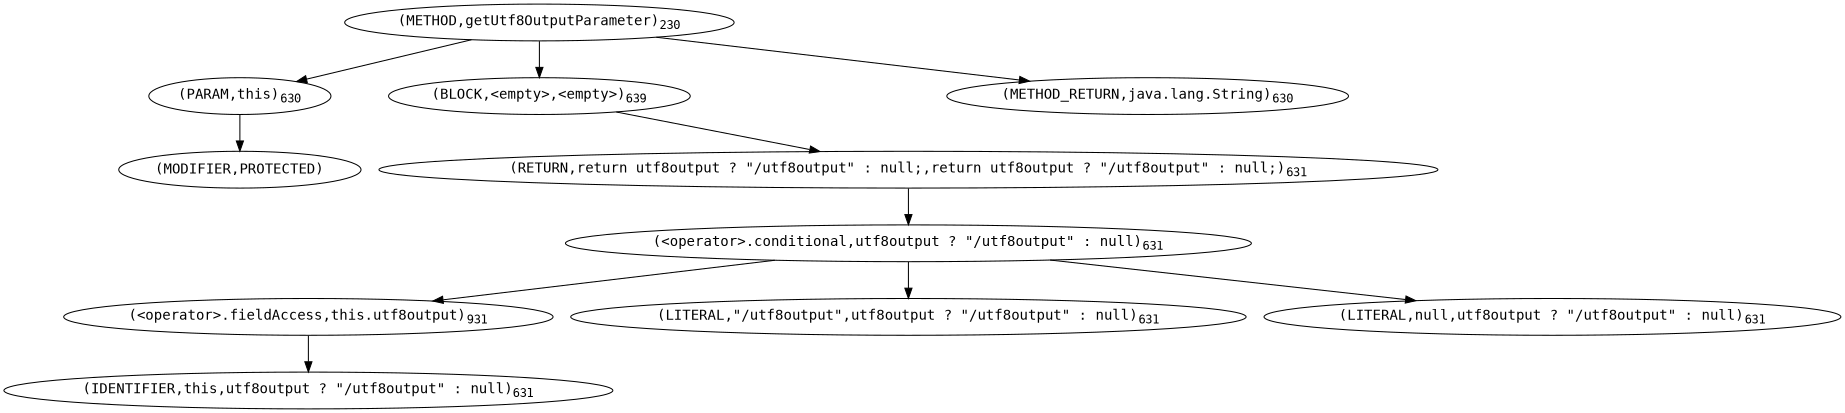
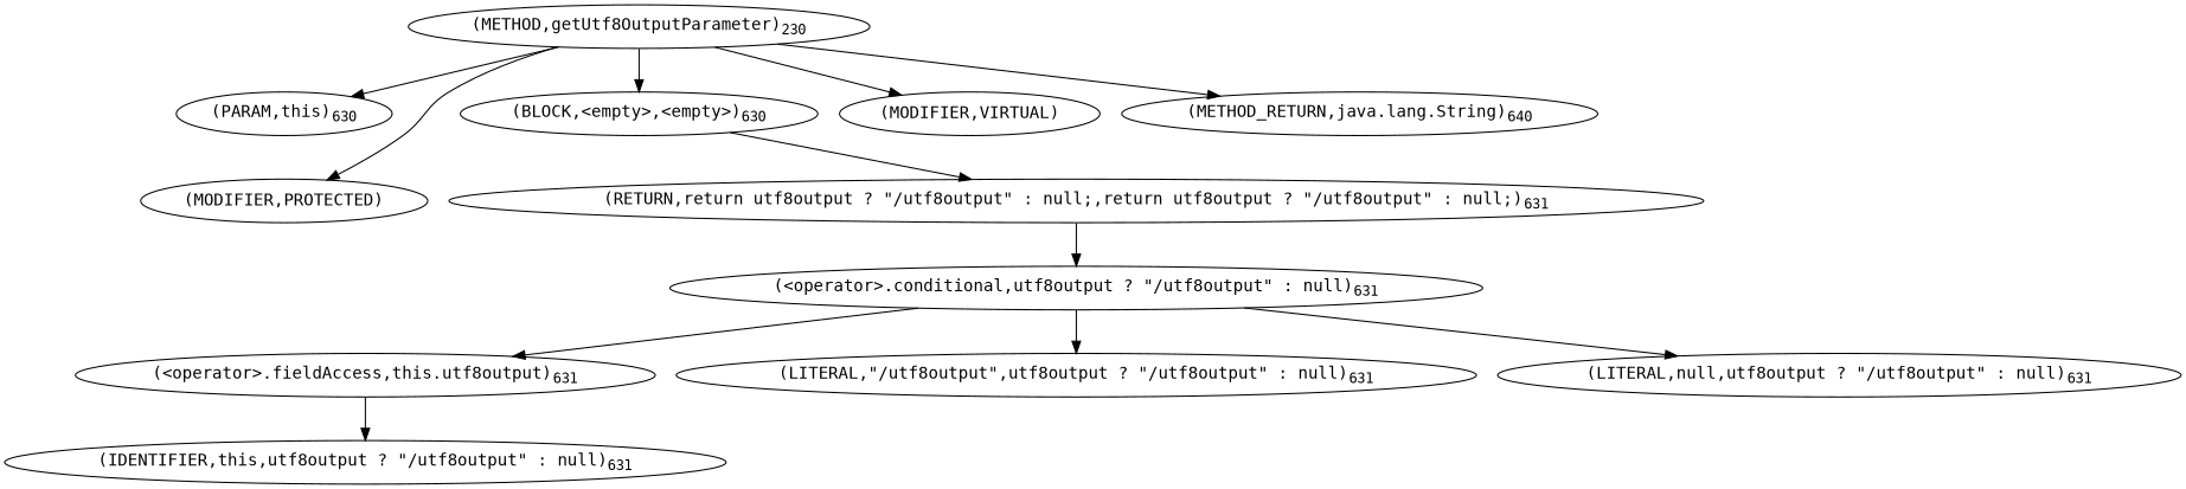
  digraph {
    fontname="DejaVu Sans Mono"
    node [fontname="DejaVu Sans Mono"]
    edge [fontname="DejaVu Sans Mono"]
    n1 [label=<(METHOD,getUtf8OutputParameter)<SUB>230</SUB>>]
    n2 [label=<(PARAM,this)<SUB>630</SUB>>]
-   n3 [label=<(BLOCK,&lt;empty&gt;,&lt;empty&gt;)<SUB>639</SUB>>]
+   n3 [label=<(BLOCK,&lt;empty&gt;,&lt;empty&gt;)<SUB>630</SUB>>]
    n4 [label=<(MODIFIER,PROTECTED)>]
-   n6 [label=<(METHOD_RETURN,java.lang.String)<SUB>630</SUB>>]
+   n5 [label=<(MODIFIER,VIRTUAL)>]
+   n6 [label=<(METHOD_RETURN,java.lang.String)<SUB>640</SUB>>]
    n7 [label=<(RETURN,return utf8output ? &quot;/utf8output&quot; : null;,return utf8output ? &quot;/utf8output&quot; : null;)<SUB>631</SUB>>]
    n8 [label=<(&lt;operator&gt;.conditional,utf8output ? &quot;/utf8output&quot; : null)<SUB>631</SUB>>]
-   n9 [label=<(&lt;operator&gt;.fieldAccess,this.utf8output)<SUB>931</SUB>>]
+   n9 [label=<(&lt;operator&gt;.fieldAccess,this.utf8output)<SUB>631</SUB>>]
    n10 [label=<(LITERAL,&quot;/utf8output&quot;,utf8output ? &quot;/utf8output&quot; : null)<SUB>631</SUB>>]
    n11 [label=<(LITERAL,null,utf8output ? &quot;/utf8output&quot; : null)<SUB>631</SUB>>]
    n12 [label=<(IDENTIFIER,this,utf8output ? &quot;/utf8output&quot; : null)<SUB>631</SUB>>]
    n1 -> n2
    n1 -> n3
-   n2 -> n4
+   n1 -> n4
+   n1 -> n5
    n1 -> n6
    n3 -> n7
    n7 -> n8
    n8 -> n9
    n8 -> n10
    n8 -> n11
    n9 -> n12
  }
